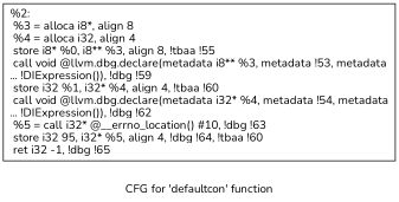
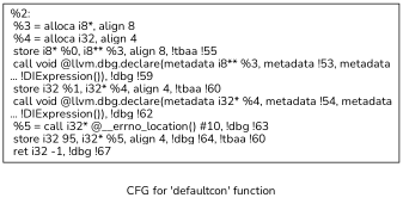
  digraph {
    label="CFG for 'defaultcon' function"
    fontname=Nunito
-   n1 [label="{%2:\l  %3 = alloca i8*, align 8\l  %4 = alloca i32, align 4\l  store i8* %0, i8** %3, align 8, !tbaa !55\l  call void @llvm.dbg.declare(metadata i8** %3, metadata !53, metadata\l... !DIExpression()), !dbg !59\l  store i32 %1, i32* %4, align 4, !tbaa !60\l  call void @llvm.dbg.declare(metadata i32* %4, metadata !54, metadata\l... !DIExpression()), !dbg !62\l  %5 = call i32* @__errno_location() #10, !dbg !63\l  store i32 95, i32* %5, align 4, !dbg !64, !tbaa !60\l  ret i32 -1, !dbg !65\l}" shape=record fontname=Nunito]
+   n1 [label="{%2:\l  %3 = alloca i8*, align 8\l  %4 = alloca i32, align 4\l  store i8* %0, i8** %3, align 8, !tbaa !55\l  call void @llvm.dbg.declare(metadata i8** %3, metadata !53, metadata\l... !DIExpression()), !dbg !59\l  store i32 %1, i32* %4, align 4, !tbaa !60\l  call void @llvm.dbg.declare(metadata i32* %4, metadata !54, metadata\l... !DIExpression()), !dbg !62\l  %5 = call i32* @__errno_location() #10, !dbg !63\l  store i32 95, i32* %5, align 4, !dbg !64, !tbaa !60\l  ret i32 -1, !dbg !67\l}" shape=record fontname=Nunito]
  }
